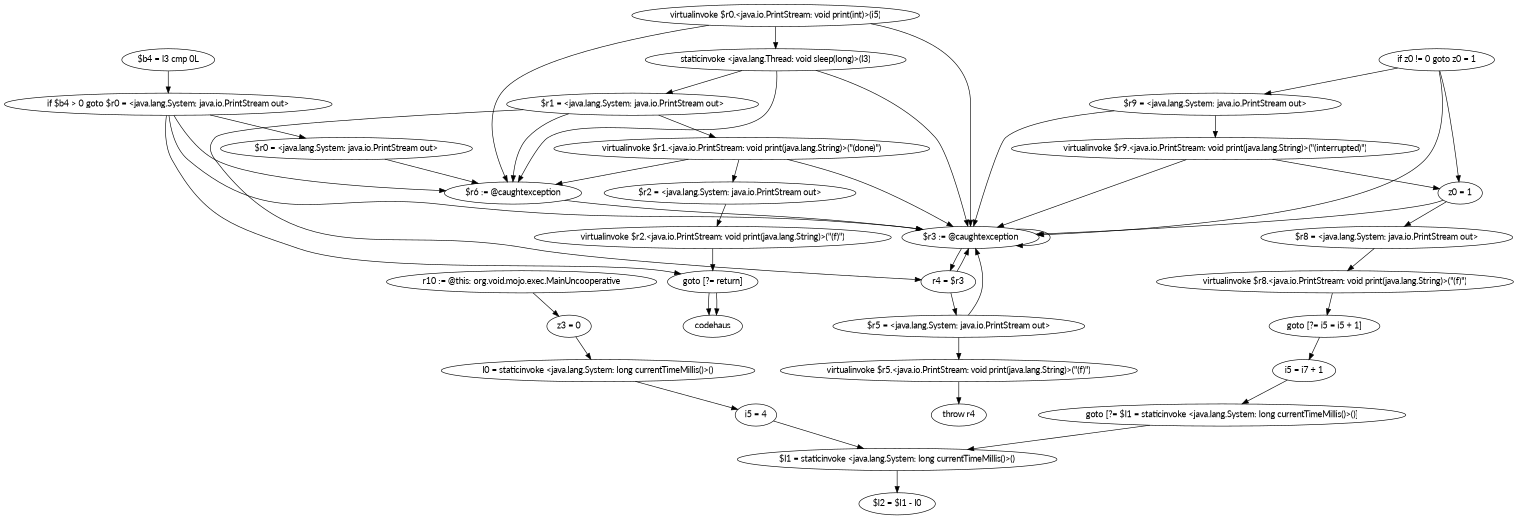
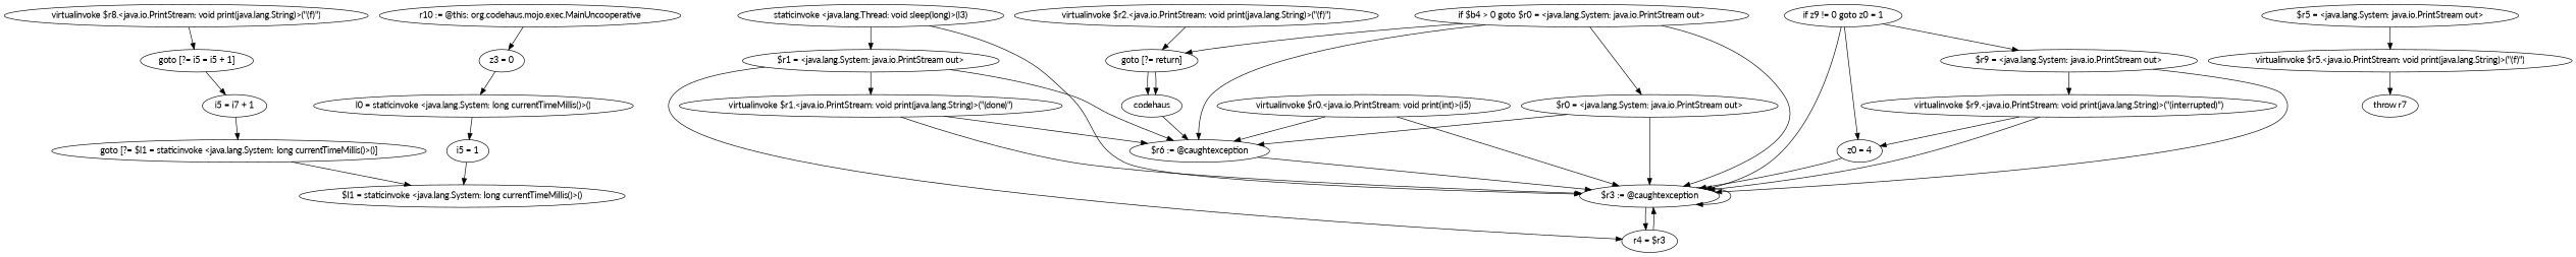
  digraph {
    fontname=Lato
    node [fontname=Lato]
    edge [fontname=Lato]
    n1 [label="z3 = 0"]
-   "r10 := @this: org.codehaus.mojo.exec.MainUncooperative" [label="r10 := @this: org.void.mojo.exec.MainUncooperative"]
+   "r10 := @this: org.codehaus.mojo.exec.MainUncooperative"
    "l0 = staticinvoke <java.lang.System: long currentTimeMillis()>()"
-   "i5 = 1" [label="i5 = 4"]
+   "i5 = 1"
    "$l1 = staticinvoke <java.lang.System: long currentTimeMillis()>()"
-   "$l2 = $l1 - l0"
-   "$b4 = l3 cmp 0L"
    "if $b4 > 0 goto $r0 = <java.lang.System: java.io.PrintStream out>"
    "goto [?= return]"
    "$r0 = <java.lang.System: java.io.PrintStream out>"
    "$r6 := @caughtexception"
    "$r3 := @caughtexception"
    n13 [label=codehaus]
    "r4 = $r3"
    "virtualinvoke $r0.<java.io.PrintStream: void print(int)>(i5)"
    "staticinvoke <java.lang.Thread: void sleep(long)>(l3)"
    "$r1 = <java.lang.System: java.io.PrintStream out>"
    "virtualinvoke $r1.<java.io.PrintStream: void print(java.lang.String)>(\"(done)\")"
-   "$r2 = <java.lang.System: java.io.PrintStream out>"
    "virtualinvoke $r2.<java.io.PrintStream: void print(java.lang.String)>(\"(f)\")"
-   "if z0 != 0 goto z0 = 1"
+   "if z0 != 0 goto z0 = 1" [label="if z9 != 0 goto z0 = 1"]
    "$r9 = <java.lang.System: java.io.PrintStream out>"
-   "z0 = 1"
+   "z0 = 1" [label="z0 = 4"]
    "virtualinvoke $r9.<java.io.PrintStream: void print(java.lang.String)>(\"(interrupted)\")"
-   "$r8 = <java.lang.System: java.io.PrintStream out>"
    "virtualinvoke $r8.<java.io.PrintStream: void print(java.lang.String)>(\"(f)\")"
    "goto [?= i5 = i5 + 1]"
    n28 [label="i5 = i7 + 1"]
    "goto [?= $l1 = staticinvoke <java.lang.System: long currentTimeMillis()>()]"
    "$r5 = <java.lang.System: java.io.PrintStream out>"
    "virtualinvoke $r5.<java.io.PrintStream: void print(java.lang.String)>(\"(f)\")"
-   "throw r4"
+   "throw r4" [label="throw r7"]
    n1 -> "l0 = staticinvoke <java.lang.System: long currentTimeMillis()>()"
    "r10 := @this: org.codehaus.mojo.exec.MainUncooperative" -> n1
    "l0 = staticinvoke <java.lang.System: long currentTimeMillis()>()" -> "i5 = 1"
    "i5 = 1" -> "$l1 = staticinvoke <java.lang.System: long currentTimeMillis()>()"
-   "$l1 = staticinvoke <java.lang.System: long currentTimeMillis()>()" -> "$l2 = $l1 - l0"
-   "$b4 = l3 cmp 0L" -> "if $b4 > 0 goto $r0 = <java.lang.System: java.io.PrintStream out>"
    "if $b4 > 0 goto $r0 = <java.lang.System: java.io.PrintStream out>" -> "goto [?= return]"
    "if $b4 > 0 goto $r0 = <java.lang.System: java.io.PrintStream out>" -> "$r0 = <java.lang.System: java.io.PrintStream out>"
    "if $b4 > 0 goto $r0 = <java.lang.System: java.io.PrintStream out>" -> "$r6 := @caughtexception"
    "if $b4 > 0 goto $r0 = <java.lang.System: java.io.PrintStream out>" -> "$r3 := @caughtexception"
    "goto [?= return]" -> n13
    "goto [?= return]" -> n13
    "$r0 = <java.lang.System: java.io.PrintStream out>" -> "$r6 := @caughtexception"
-   "$r5 = <java.lang.System: java.io.PrintStream out>" -> "$r3 := @caughtexception"
+   "$r0 = <java.lang.System: java.io.PrintStream out>" -> "$r3 := @caughtexception"
    "$r6 := @caughtexception" -> "$r3 := @caughtexception"
    "$r3 := @caughtexception" -> "$r3 := @caughtexception"
    "$r3 := @caughtexception" -> "r4 = $r3"
    "r4 = $r3" -> "$r3 := @caughtexception"
-   "r4 = $r3" -> "$r5 = <java.lang.System: java.io.PrintStream out>"
    "virtualinvoke $r0.<java.io.PrintStream: void print(int)>(i5)" -> "$r6 := @caughtexception"
    "virtualinvoke $r0.<java.io.PrintStream: void print(int)>(i5)" -> "$r3 := @caughtexception"
-   "virtualinvoke $r0.<java.io.PrintStream: void print(int)>(i5)" -> "staticinvoke <java.lang.Thread: void sleep(long)>(l3)"
-   "staticinvoke <java.lang.Thread: void sleep(long)>(l3)" -> "$r6 := @caughtexception"
+   n13 -> "$r6 := @caughtexception"
    "staticinvoke <java.lang.Thread: void sleep(long)>(l3)" -> "$r3 := @caughtexception"
    "staticinvoke <java.lang.Thread: void sleep(long)>(l3)" -> "$r1 = <java.lang.System: java.io.PrintStream out>"
    "$r1 = <java.lang.System: java.io.PrintStream out>" -> "$r6 := @caughtexception"
    "$r1 = <java.lang.System: java.io.PrintStream out>" -> "r4 = $r3"
    "$r1 = <java.lang.System: java.io.PrintStream out>" -> "virtualinvoke $r1.<java.io.PrintStream: void print(java.lang.String)>(\"(done)\")"
    "virtualinvoke $r1.<java.io.PrintStream: void print(java.lang.String)>(\"(done)\")" -> "$r6 := @caughtexception"
    "virtualinvoke $r1.<java.io.PrintStream: void print(java.lang.String)>(\"(done)\")" -> "$r3 := @caughtexception"
-   "virtualinvoke $r1.<java.io.PrintStream: void print(java.lang.String)>(\"(done)\")" -> "$r2 = <java.lang.System: java.io.PrintStream out>"
-   "$r2 = <java.lang.System: java.io.PrintStream out>" -> "virtualinvoke $r2.<java.io.PrintStream: void print(java.lang.String)>(\"(f)\")"
    "virtualinvoke $r2.<java.io.PrintStream: void print(java.lang.String)>(\"(f)\")" -> "goto [?= return]"
    "if z0 != 0 goto z0 = 1" -> "$r3 := @caughtexception"
    "if z0 != 0 goto z0 = 1" -> "$r9 = <java.lang.System: java.io.PrintStream out>"
    "if z0 != 0 goto z0 = 1" -> "z0 = 1"
    "$r9 = <java.lang.System: java.io.PrintStream out>" -> "$r3 := @caughtexception"
    "$r9 = <java.lang.System: java.io.PrintStream out>" -> "virtualinvoke $r9.<java.io.PrintStream: void print(java.lang.String)>(\"(interrupted)\")"
    "z0 = 1" -> "$r3 := @caughtexception"
-   "z0 = 1" -> "$r8 = <java.lang.System: java.io.PrintStream out>"
    "virtualinvoke $r9.<java.io.PrintStream: void print(java.lang.String)>(\"(interrupted)\")" -> "$r3 := @caughtexception"
    "virtualinvoke $r9.<java.io.PrintStream: void print(java.lang.String)>(\"(interrupted)\")" -> "z0 = 1"
-   "$r8 = <java.lang.System: java.io.PrintStream out>" -> "virtualinvoke $r8.<java.io.PrintStream: void print(java.lang.String)>(\"(f)\")"
    "virtualinvoke $r8.<java.io.PrintStream: void print(java.lang.String)>(\"(f)\")" -> "goto [?= i5 = i5 + 1]"
    "goto [?= i5 = i5 + 1]" -> n28
    n28 -> "goto [?= $l1 = staticinvoke <java.lang.System: long currentTimeMillis()>()]"
    "goto [?= $l1 = staticinvoke <java.lang.System: long currentTimeMillis()>()]" -> "$l1 = staticinvoke <java.lang.System: long currentTimeMillis()>()"
    "$r5 = <java.lang.System: java.io.PrintStream out>" -> "virtualinvoke $r5.<java.io.PrintStream: void print(java.lang.String)>(\"(f)\")"
    "virtualinvoke $r5.<java.io.PrintStream: void print(java.lang.String)>(\"(f)\")" -> "throw r4"
  }
